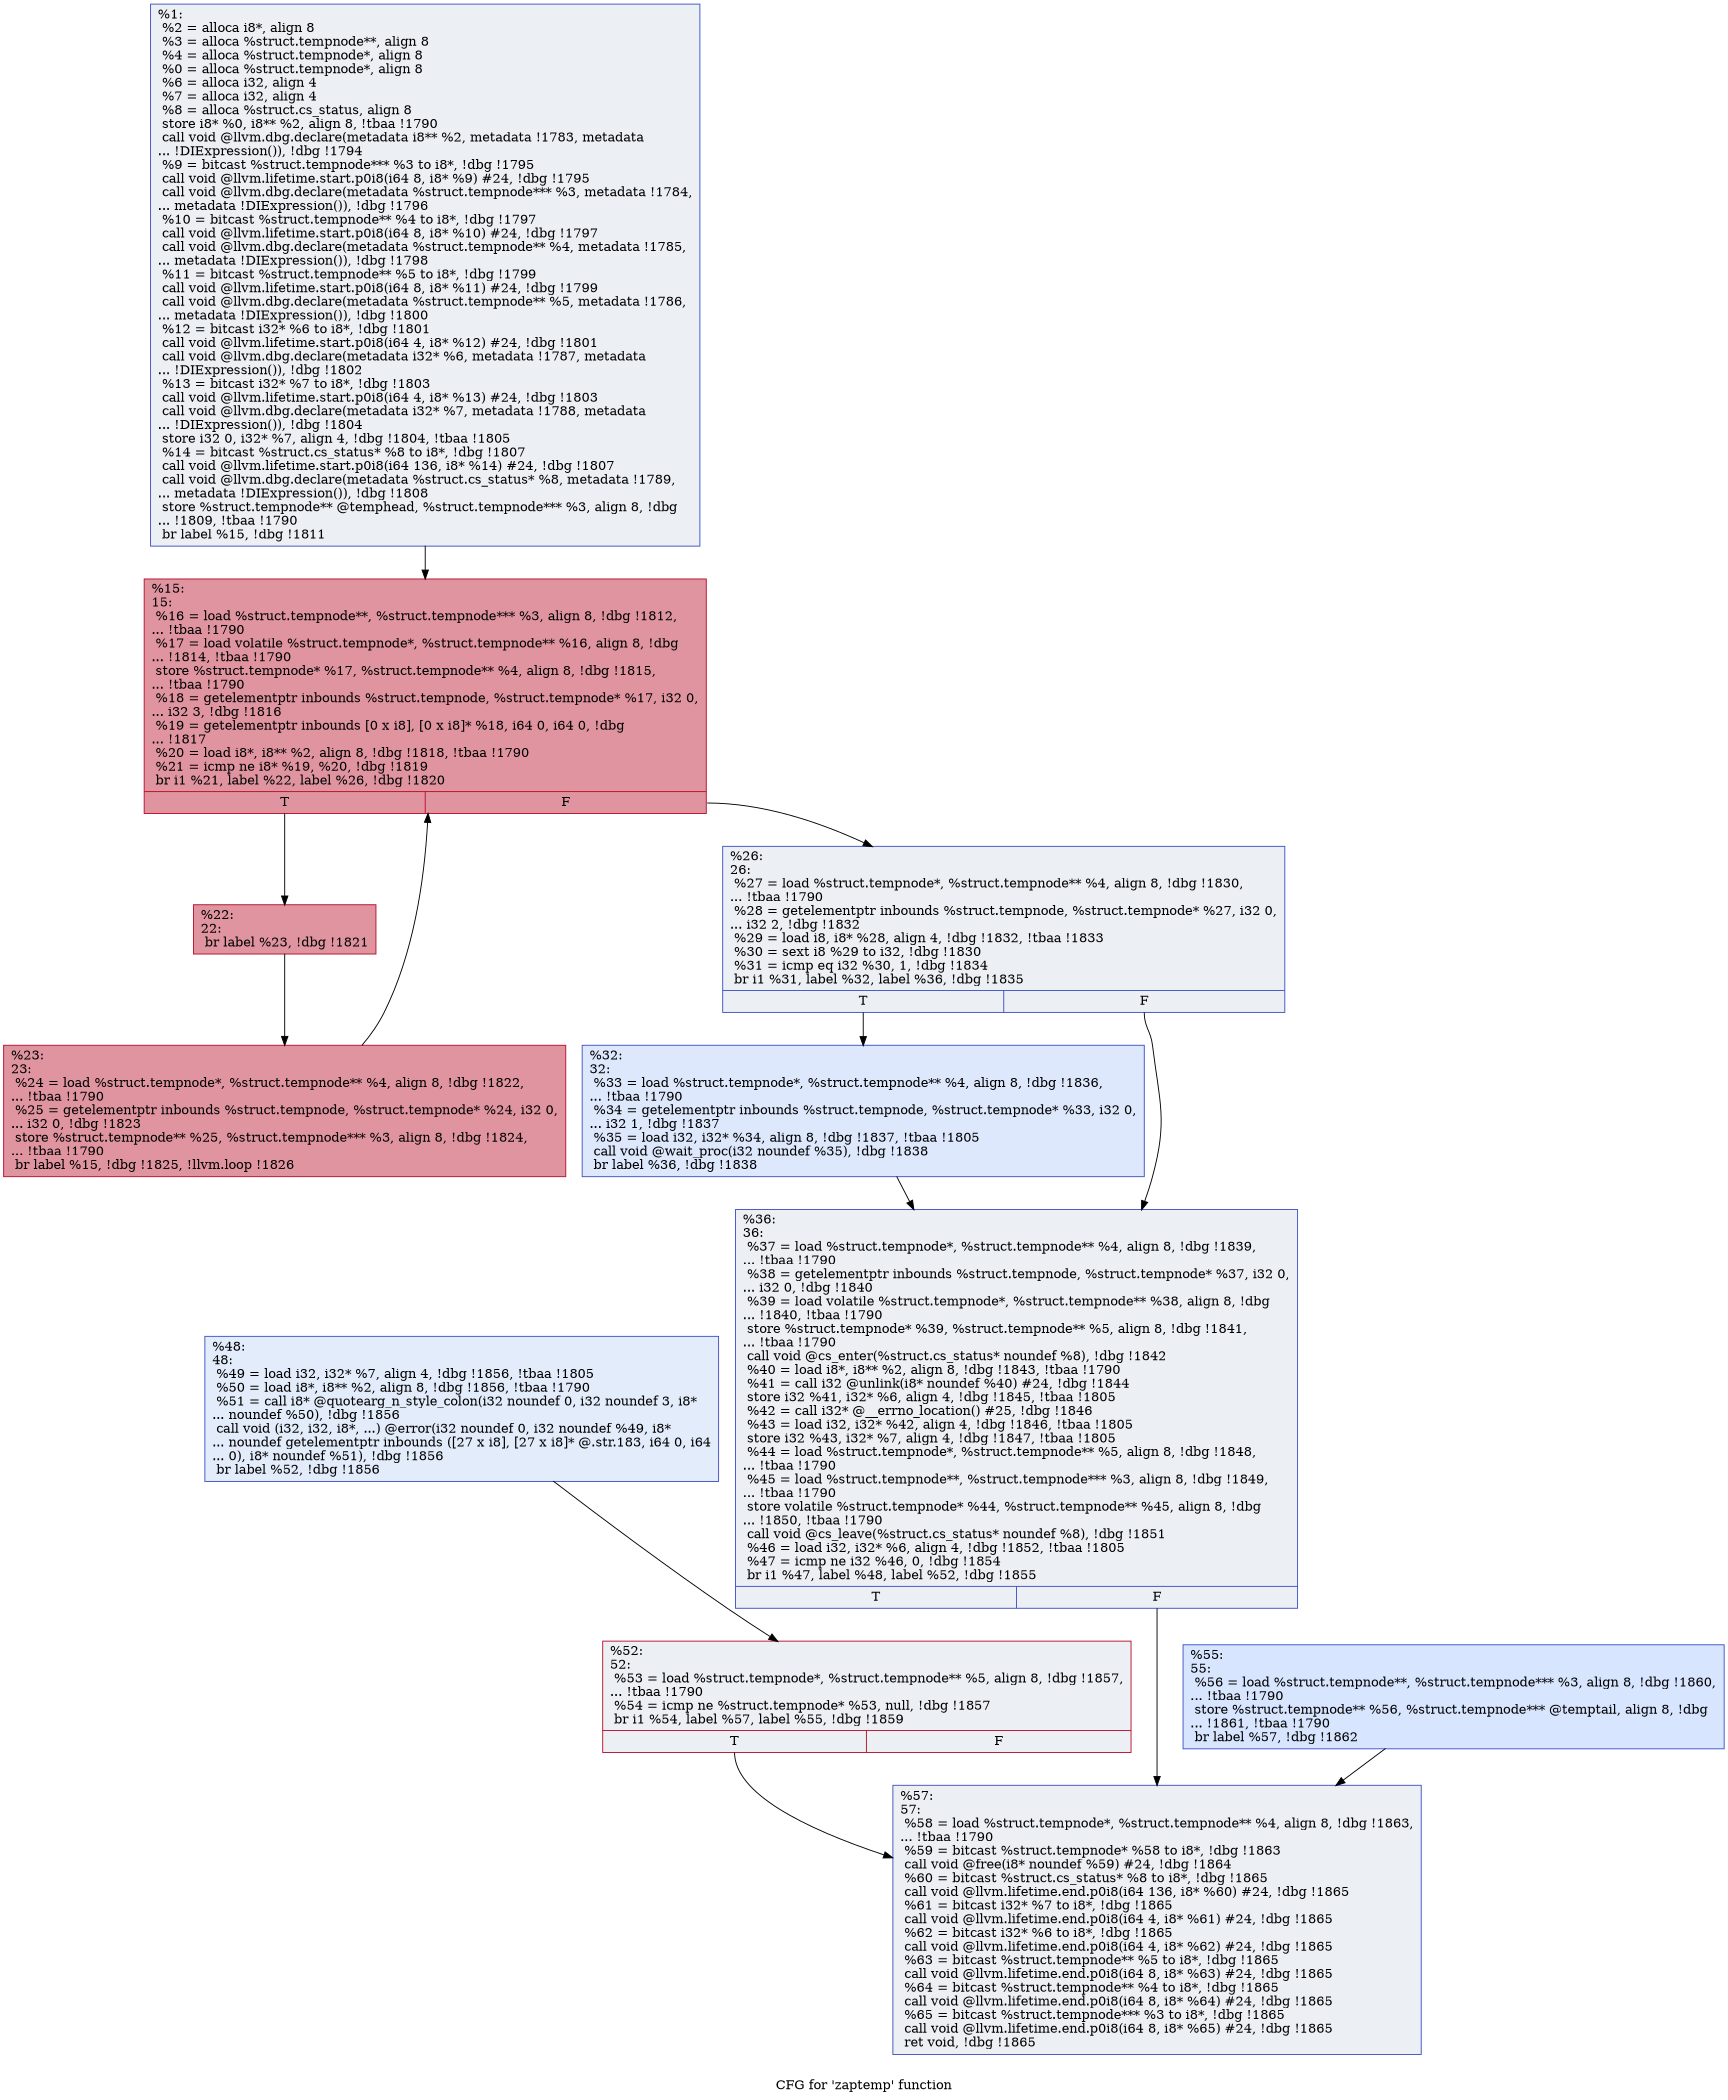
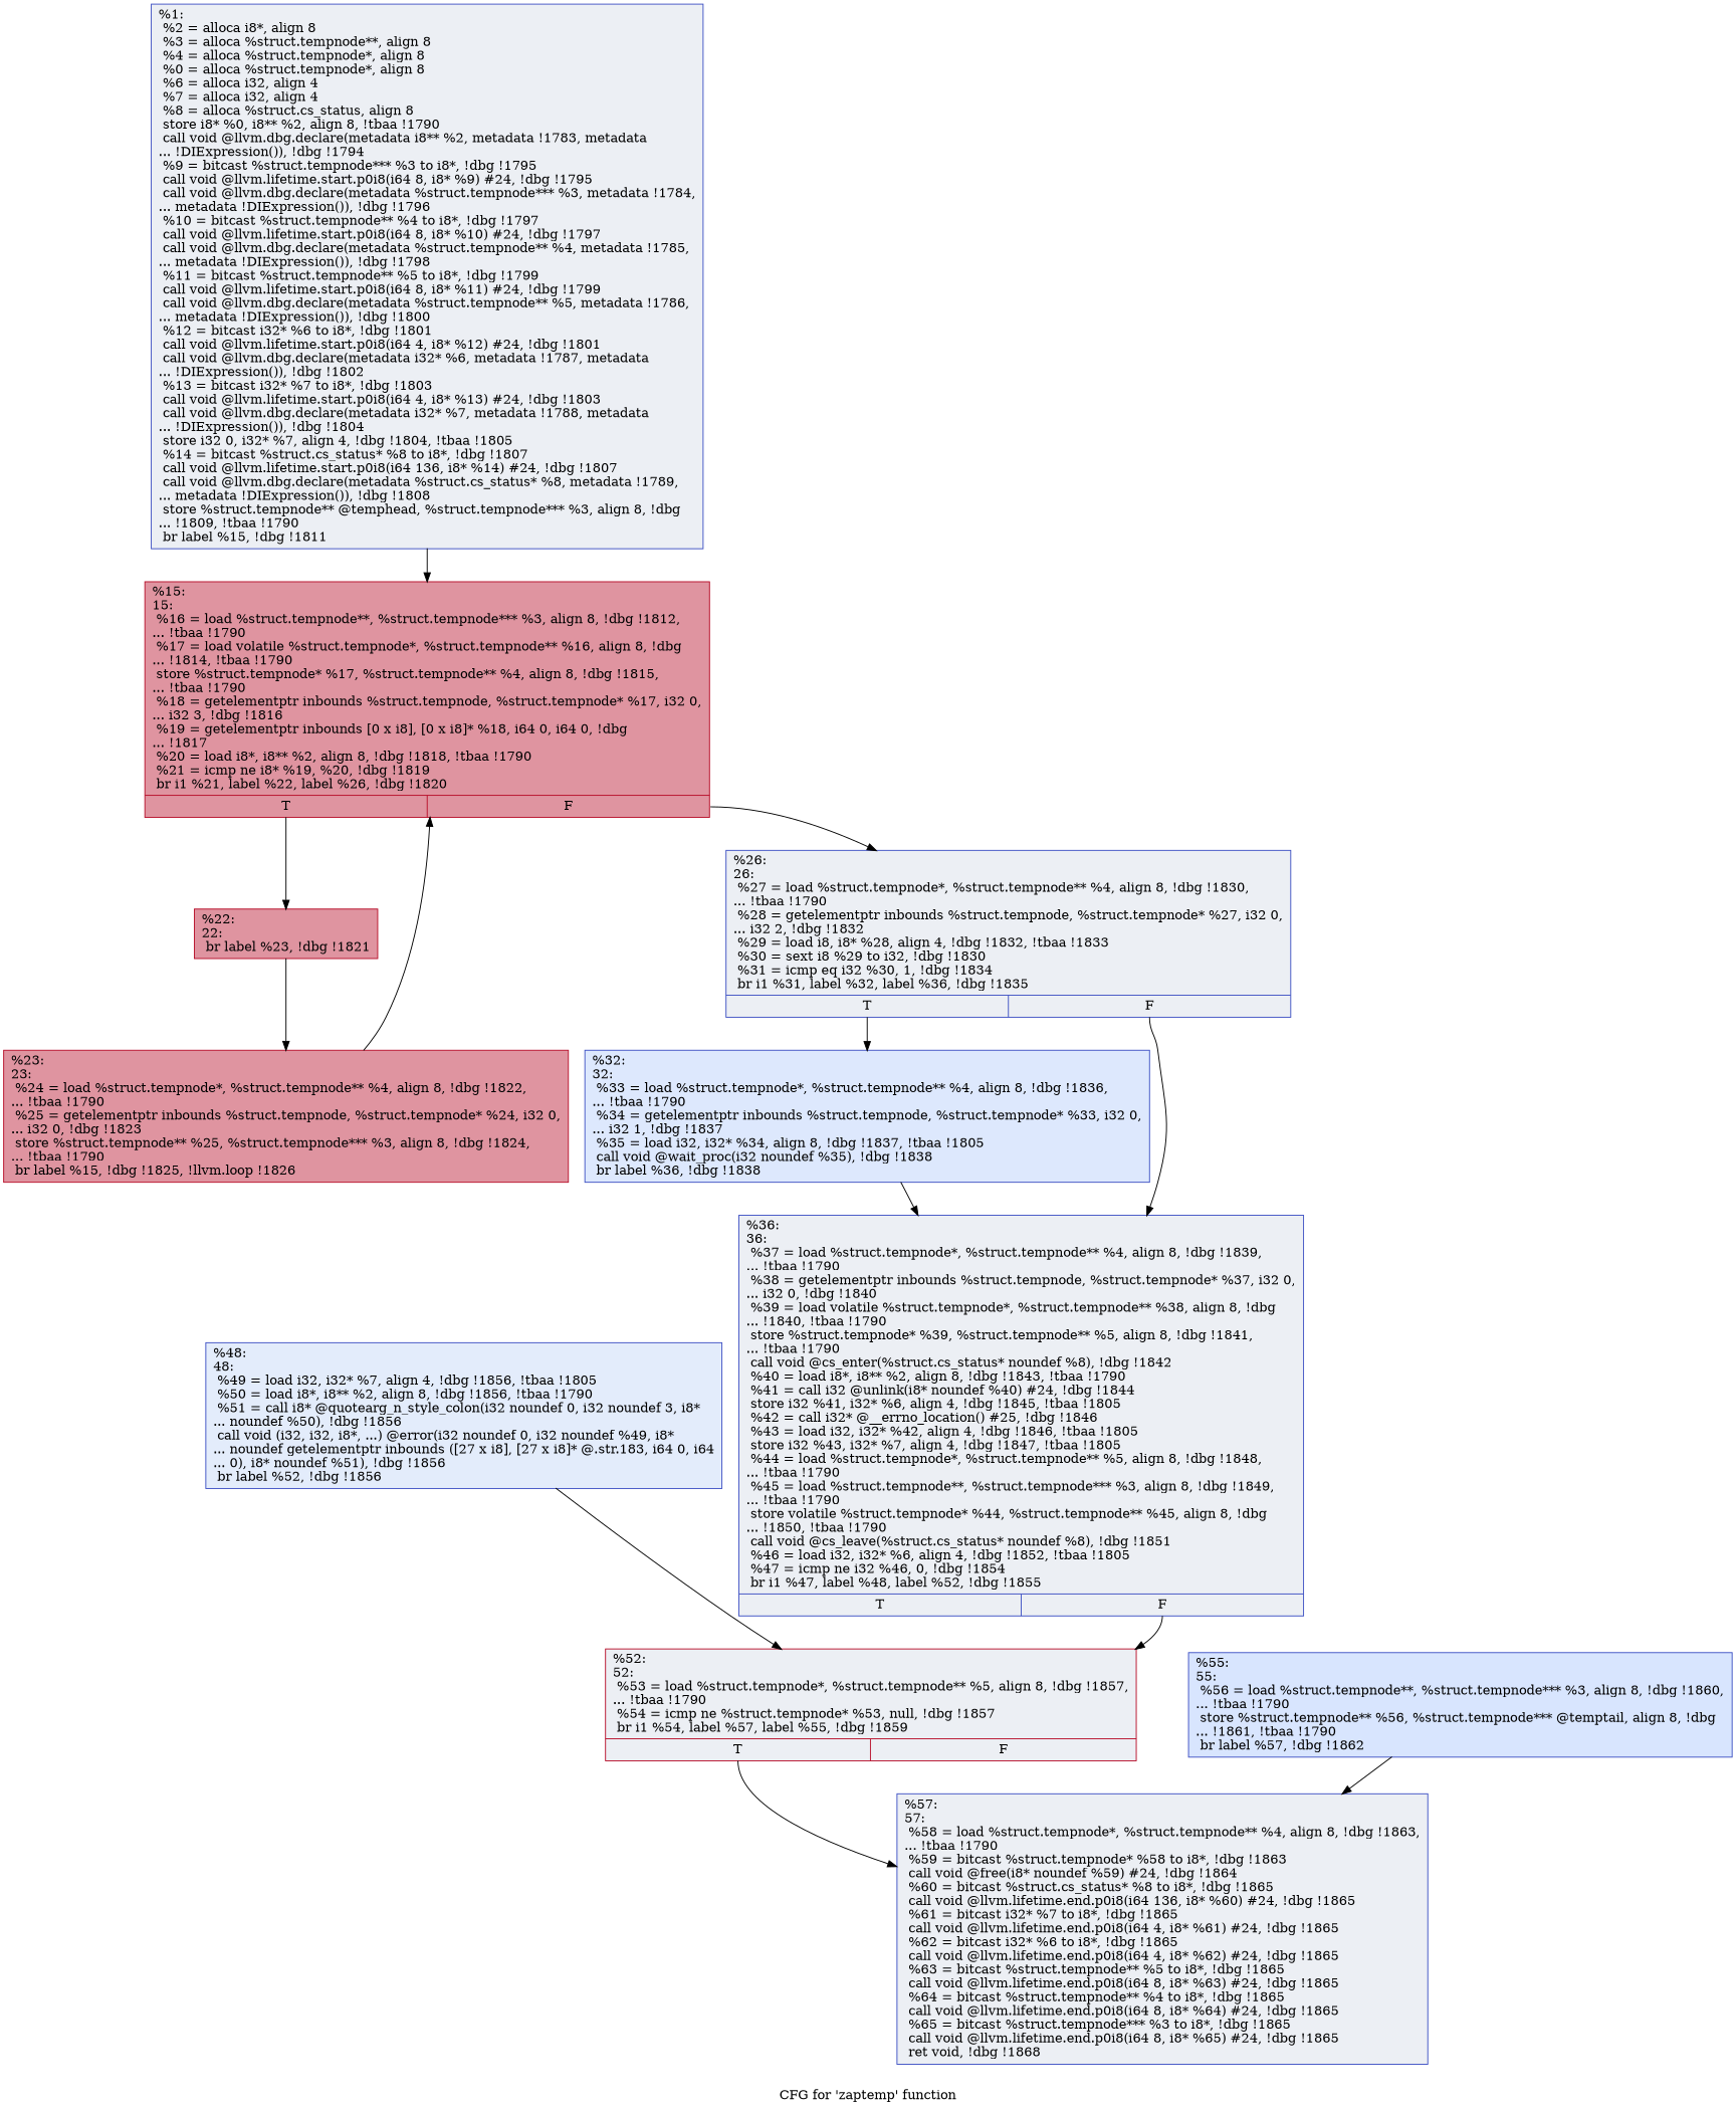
  digraph {
    label="CFG for 'zaptemp' function"
    node [color="#3d50c3ff" fillcolor="#d4dbe670" shape=record style=filled]
    n1 [label="{%1:\l  %2 = alloca i8*, align 8\l  %3 = alloca %struct.tempnode**, align 8\l  %4 = alloca %struct.tempnode*, align 8\l  %0 = alloca %struct.tempnode*, align 8\l  %6 = alloca i32, align 4\l  %7 = alloca i32, align 4\l  %8 = alloca %struct.cs_status, align 8\l  store i8* %0, i8** %2, align 8, !tbaa !1790\l  call void @llvm.dbg.declare(metadata i8** %2, metadata !1783, metadata\l... !DIExpression()), !dbg !1794\l  %9 = bitcast %struct.tempnode*** %3 to i8*, !dbg !1795\l  call void @llvm.lifetime.start.p0i8(i64 8, i8* %9) #24, !dbg !1795\l  call void @llvm.dbg.declare(metadata %struct.tempnode*** %3, metadata !1784,\l... metadata !DIExpression()), !dbg !1796\l  %10 = bitcast %struct.tempnode** %4 to i8*, !dbg !1797\l  call void @llvm.lifetime.start.p0i8(i64 8, i8* %10) #24, !dbg !1797\l  call void @llvm.dbg.declare(metadata %struct.tempnode** %4, metadata !1785,\l... metadata !DIExpression()), !dbg !1798\l  %11 = bitcast %struct.tempnode** %5 to i8*, !dbg !1799\l  call void @llvm.lifetime.start.p0i8(i64 8, i8* %11) #24, !dbg !1799\l  call void @llvm.dbg.declare(metadata %struct.tempnode** %5, metadata !1786,\l... metadata !DIExpression()), !dbg !1800\l  %12 = bitcast i32* %6 to i8*, !dbg !1801\l  call void @llvm.lifetime.start.p0i8(i64 4, i8* %12) #24, !dbg !1801\l  call void @llvm.dbg.declare(metadata i32* %6, metadata !1787, metadata\l... !DIExpression()), !dbg !1802\l  %13 = bitcast i32* %7 to i8*, !dbg !1803\l  call void @llvm.lifetime.start.p0i8(i64 4, i8* %13) #24, !dbg !1803\l  call void @llvm.dbg.declare(metadata i32* %7, metadata !1788, metadata\l... !DIExpression()), !dbg !1804\l  store i32 0, i32* %7, align 4, !dbg !1804, !tbaa !1805\l  %14 = bitcast %struct.cs_status* %8 to i8*, !dbg !1807\l  call void @llvm.lifetime.start.p0i8(i64 136, i8* %14) #24, !dbg !1807\l  call void @llvm.dbg.declare(metadata %struct.cs_status* %8, metadata !1789,\l... metadata !DIExpression()), !dbg !1808\l  store %struct.tempnode** @temphead, %struct.tempnode*** %3, align 8, !dbg\l... !1809, !tbaa !1790\l  br label %15, !dbg !1811\l}"]
    n2 [color="#b70d28ff" fillcolor="#b70d2870" label="{%15:\l15:                                               \l  %16 = load %struct.tempnode**, %struct.tempnode*** %3, align 8, !dbg !1812,\l... !tbaa !1790\l  %17 = load volatile %struct.tempnode*, %struct.tempnode** %16, align 8, !dbg\l... !1814, !tbaa !1790\l  store %struct.tempnode* %17, %struct.tempnode** %4, align 8, !dbg !1815,\l... !tbaa !1790\l  %18 = getelementptr inbounds %struct.tempnode, %struct.tempnode* %17, i32 0,\l... i32 3, !dbg !1816\l  %19 = getelementptr inbounds [0 x i8], [0 x i8]* %18, i64 0, i64 0, !dbg\l... !1817\l  %20 = load i8*, i8** %2, align 8, !dbg !1818, !tbaa !1790\l  %21 = icmp ne i8* %19, %20, !dbg !1819\l  br i1 %21, label %22, label %26, !dbg !1820\l|{<s0>T|<s1>F}}"]
    n3 [color="#b70d28ff" fillcolor="#b70d2870" label="{%22:\l22:                                               \l  br label %23, !dbg !1821\l}"]
    n4 [label="{%26:\l26:                                               \l  %27 = load %struct.tempnode*, %struct.tempnode** %4, align 8, !dbg !1830,\l... !tbaa !1790\l  %28 = getelementptr inbounds %struct.tempnode, %struct.tempnode* %27, i32 0,\l... i32 2, !dbg !1832\l  %29 = load i8, i8* %28, align 4, !dbg !1832, !tbaa !1833\l  %30 = sext i8 %29 to i32, !dbg !1830\l  %31 = icmp eq i32 %30, 1, !dbg !1834\l  br i1 %31, label %32, label %36, !dbg !1835\l|{<s0>T|<s1>F}}"]
    n5 [color="#b70d28ff" fillcolor="#b70d2870" label="{%23:\l23:                                               \l  %24 = load %struct.tempnode*, %struct.tempnode** %4, align 8, !dbg !1822,\l... !tbaa !1790\l  %25 = getelementptr inbounds %struct.tempnode, %struct.tempnode* %24, i32 0,\l... i32 0, !dbg !1823\l  store %struct.tempnode** %25, %struct.tempnode*** %3, align 8, !dbg !1824,\l... !tbaa !1790\l  br label %15, !dbg !1825, !llvm.loop !1826\l}"]
    n6 [fillcolor="#b2ccfb70" label="{%32:\l32:                                               \l  %33 = load %struct.tempnode*, %struct.tempnode** %4, align 8, !dbg !1836,\l... !tbaa !1790\l  %34 = getelementptr inbounds %struct.tempnode, %struct.tempnode* %33, i32 0,\l... i32 1, !dbg !1837\l  %35 = load i32, i32* %34, align 8, !dbg !1837, !tbaa !1805\l  call void @wait_proc(i32 noundef %35), !dbg !1838\l  br label %36, !dbg !1838\l}"]
    n7 [label="{%36:\l36:                                               \l  %37 = load %struct.tempnode*, %struct.tempnode** %4, align 8, !dbg !1839,\l... !tbaa !1790\l  %38 = getelementptr inbounds %struct.tempnode, %struct.tempnode* %37, i32 0,\l... i32 0, !dbg !1840\l  %39 = load volatile %struct.tempnode*, %struct.tempnode** %38, align 8, !dbg\l... !1840, !tbaa !1790\l  store %struct.tempnode* %39, %struct.tempnode** %5, align 8, !dbg !1841,\l... !tbaa !1790\l  call void @cs_enter(%struct.cs_status* noundef %8), !dbg !1842\l  %40 = load i8*, i8** %2, align 8, !dbg !1843, !tbaa !1790\l  %41 = call i32 @unlink(i8* noundef %40) #24, !dbg !1844\l  store i32 %41, i32* %6, align 4, !dbg !1845, !tbaa !1805\l  %42 = call i32* @__errno_location() #25, !dbg !1846\l  %43 = load i32, i32* %42, align 4, !dbg !1846, !tbaa !1805\l  store i32 %43, i32* %7, align 4, !dbg !1847, !tbaa !1805\l  %44 = load %struct.tempnode*, %struct.tempnode** %5, align 8, !dbg !1848,\l... !tbaa !1790\l  %45 = load %struct.tempnode**, %struct.tempnode*** %3, align 8, !dbg !1849,\l... !tbaa !1790\l  store volatile %struct.tempnode* %44, %struct.tempnode** %45, align 8, !dbg\l... !1850, !tbaa !1790\l  call void @cs_leave(%struct.cs_status* noundef %8), !dbg !1851\l  %46 = load i32, i32* %6, align 4, !dbg !1852, !tbaa !1805\l  %47 = icmp ne i32 %46, 0, !dbg !1854\l  br i1 %47, label %48, label %52, !dbg !1855\l|{<s0>T|<s1>F}}"]
    n8 [color="#b70d28ff" label="{%52:\l52:                                               \l  %53 = load %struct.tempnode*, %struct.tempnode** %5, align 8, !dbg !1857,\l... !tbaa !1790\l  %54 = icmp ne %struct.tempnode* %53, null, !dbg !1857\l  br i1 %54, label %57, label %55, !dbg !1859\l|{<s0>T|<s1>F}}"]
    n9 [fillcolor="#bfd3f670" label="{%48:\l48:                                               \l  %49 = load i32, i32* %7, align 4, !dbg !1856, !tbaa !1805\l  %50 = load i8*, i8** %2, align 8, !dbg !1856, !tbaa !1790\l  %51 = call i8* @quotearg_n_style_colon(i32 noundef 0, i32 noundef 3, i8*\l... noundef %50), !dbg !1856\l  call void (i32, i32, i8*, ...) @error(i32 noundef 0, i32 noundef %49, i8*\l... noundef getelementptr inbounds ([27 x i8], [27 x i8]* @.str.183, i64 0, i64\l... 0), i8* noundef %51), !dbg !1856\l  br label %52, !dbg !1856\l}"]
-   n10 [label="{%57:\l57:                                               \l  %58 = load %struct.tempnode*, %struct.tempnode** %4, align 8, !dbg !1863,\l... !tbaa !1790\l  %59 = bitcast %struct.tempnode* %58 to i8*, !dbg !1863\l  call void @free(i8* noundef %59) #24, !dbg !1864\l  %60 = bitcast %struct.cs_status* %8 to i8*, !dbg !1865\l  call void @llvm.lifetime.end.p0i8(i64 136, i8* %60) #24, !dbg !1865\l  %61 = bitcast i32* %7 to i8*, !dbg !1865\l  call void @llvm.lifetime.end.p0i8(i64 4, i8* %61) #24, !dbg !1865\l  %62 = bitcast i32* %6 to i8*, !dbg !1865\l  call void @llvm.lifetime.end.p0i8(i64 4, i8* %62) #24, !dbg !1865\l  %63 = bitcast %struct.tempnode** %5 to i8*, !dbg !1865\l  call void @llvm.lifetime.end.p0i8(i64 8, i8* %63) #24, !dbg !1865\l  %64 = bitcast %struct.tempnode** %4 to i8*, !dbg !1865\l  call void @llvm.lifetime.end.p0i8(i64 8, i8* %64) #24, !dbg !1865\l  %65 = bitcast %struct.tempnode*** %3 to i8*, !dbg !1865\l  call void @llvm.lifetime.end.p0i8(i64 8, i8* %65) #24, !dbg !1865\l  ret void, !dbg !1865\l}"]
+   n10 [label="{%57:\l57:                                               \l  %58 = load %struct.tempnode*, %struct.tempnode** %4, align 8, !dbg !1863,\l... !tbaa !1790\l  %59 = bitcast %struct.tempnode* %58 to i8*, !dbg !1863\l  call void @free(i8* noundef %59) #24, !dbg !1864\l  %60 = bitcast %struct.cs_status* %8 to i8*, !dbg !1865\l  call void @llvm.lifetime.end.p0i8(i64 136, i8* %60) #24, !dbg !1865\l  %61 = bitcast i32* %7 to i8*, !dbg !1865\l  call void @llvm.lifetime.end.p0i8(i64 4, i8* %61) #24, !dbg !1865\l  %62 = bitcast i32* %6 to i8*, !dbg !1865\l  call void @llvm.lifetime.end.p0i8(i64 4, i8* %62) #24, !dbg !1865\l  %63 = bitcast %struct.tempnode** %5 to i8*, !dbg !1865\l  call void @llvm.lifetime.end.p0i8(i64 8, i8* %63) #24, !dbg !1865\l  %64 = bitcast %struct.tempnode** %4 to i8*, !dbg !1865\l  call void @llvm.lifetime.end.p0i8(i64 8, i8* %64) #24, !dbg !1865\l  %65 = bitcast %struct.tempnode*** %3 to i8*, !dbg !1865\l  call void @llvm.lifetime.end.p0i8(i64 8, i8* %65) #24, !dbg !1865\l  ret void, !dbg !1868\l}"]
    n11 [fillcolor="#a7c5fe70" label="{%55:\l55:                                               \l  %56 = load %struct.tempnode**, %struct.tempnode*** %3, align 8, !dbg !1860,\l... !tbaa !1790\l  store %struct.tempnode** %56, %struct.tempnode*** @temptail, align 8, !dbg\l... !1861, !tbaa !1790\l  br label %57, !dbg !1862\l}"]
    n1 -> n2
    n2 -> n3 [tailport=s0]
    n2 -> n4 [tailport=s1]
    n3 -> n5
    n4 -> n6 [tailport=s0]
    n4 -> n7 [tailport=s1]
    n5 -> n2
    n6 -> n7
-   n7 -> n10 [tailport=s1]
+   n7 -> n8 [tailport=s1]
    n8 -> n10 [tailport=s0]
    n9 -> n8
    n11 -> n10
  }
